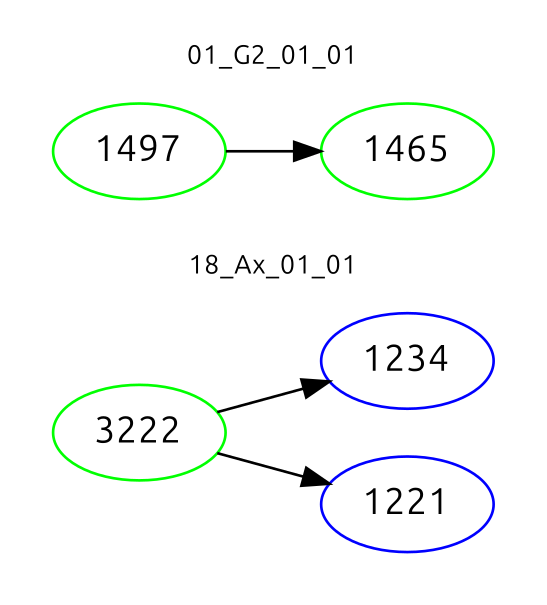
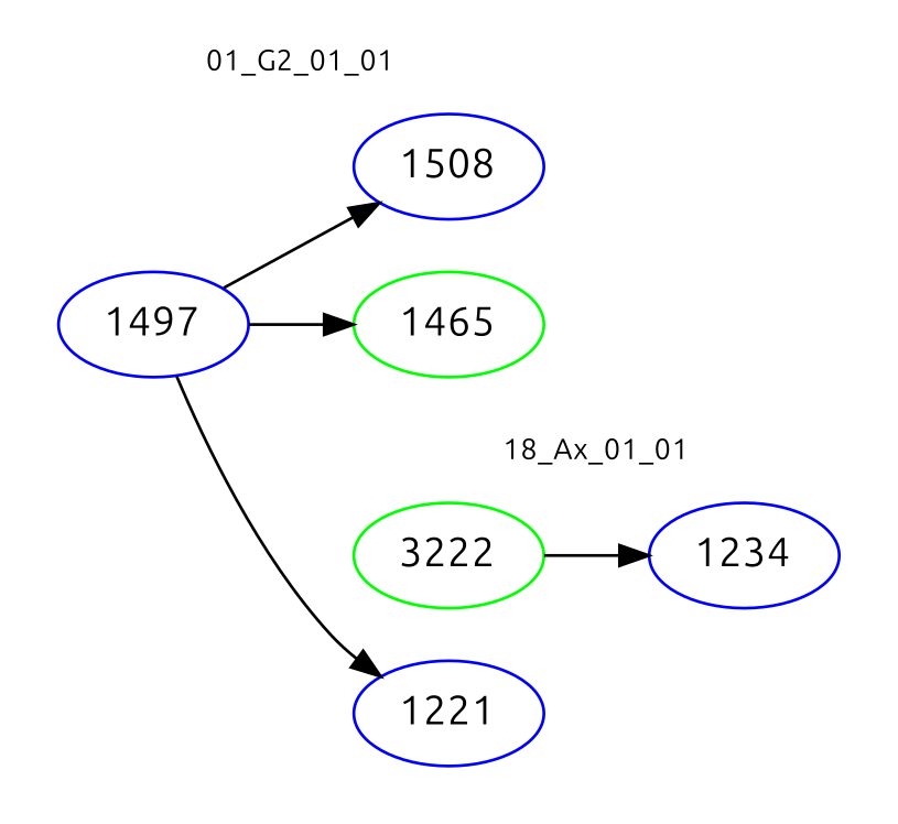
  digraph {
    fontname=Ubuntu
    rankdir=LR
    node [color=green fontname=Ubuntu]
    edge [color=black fontname=Ubuntu]
    n1 [label=3222]
    n2 [color=blue label=1221]
    n3 [color=blue label=1234]
-   n4 [label=1497]
+   n4 [color=blue label=1497]
    n5 [label=1465]
+   n6 [color=blue label=1508]
    subgraph cluster_1 {
      color=white
      fontsize=10
      label="18_Ax_01_01"
      n1
      n2
      n3
    }
    subgraph cluster_2 {
      color=white
      fontsize=10
      label="01_G2_01_01"
      n4
      n5
+     n6
    }
-   n1 -> n2
+   n4 -> n2
    n1 -> n3
    n4 -> n5
+   n4 -> n6
  }
